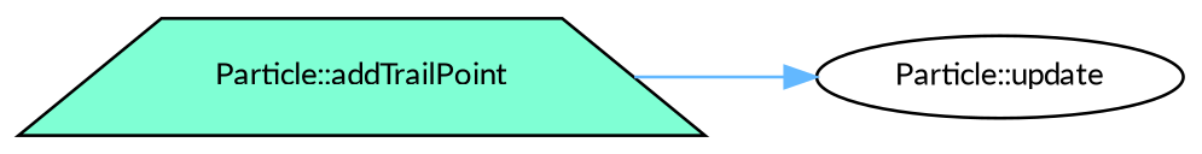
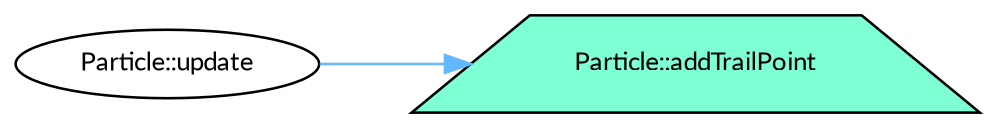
  digraph {
    rankdir=RL
    fontname=Lato
    node [color=black fontname=Lato fontsize=10 style=filled]
    n1 [fillcolor=aquamarine fontcolor=black height=0.2 label="Particle::addTrailPoint" shape=trapezium width=0.4]
    n2 [fillcolor=white height=0.2 label="Particle::update" shape=ellipse width=0.4]
-   n2 -> n1 [color=steelblue1 dir=back fontname=Lato fontsize=10 labelfontname=Helvetica labelfontsize=10 style=solid]
+   n1 -> n2 [color=steelblue1 dir=back fontname=Lato fontsize=10 labelfontname=Helvetica labelfontsize=10 style=solid]
  }
